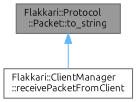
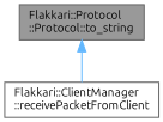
  digraph {
    rankdir=TB
    fontname=Ubuntu
    node [fontname=Ubuntu fontsize=10 shape=box style=filled]
-   n1 [color=gray40 fillcolor=grey60 fontcolor=black height=0.2 label="Flakkari::Protocol\l::Packet::to_string" width=0.4]
+   n1 [color=gray40 fillcolor=grey60 fontcolor=black height=0.2 label="Flakkari::Protocol\l::Protocol::to_string" width=0.4]
    n2 [color=grey40 fillcolor=white height=0.2 label="Flakkari::ClientManager\l::receivePacketFromClient" width=0.4]
    n1 -> n2 [color=steelblue1 dir=back fontname=Ubuntu fontsize=10 labelfontname=Helvetica labelfontsize=10 style=solid]
  }
